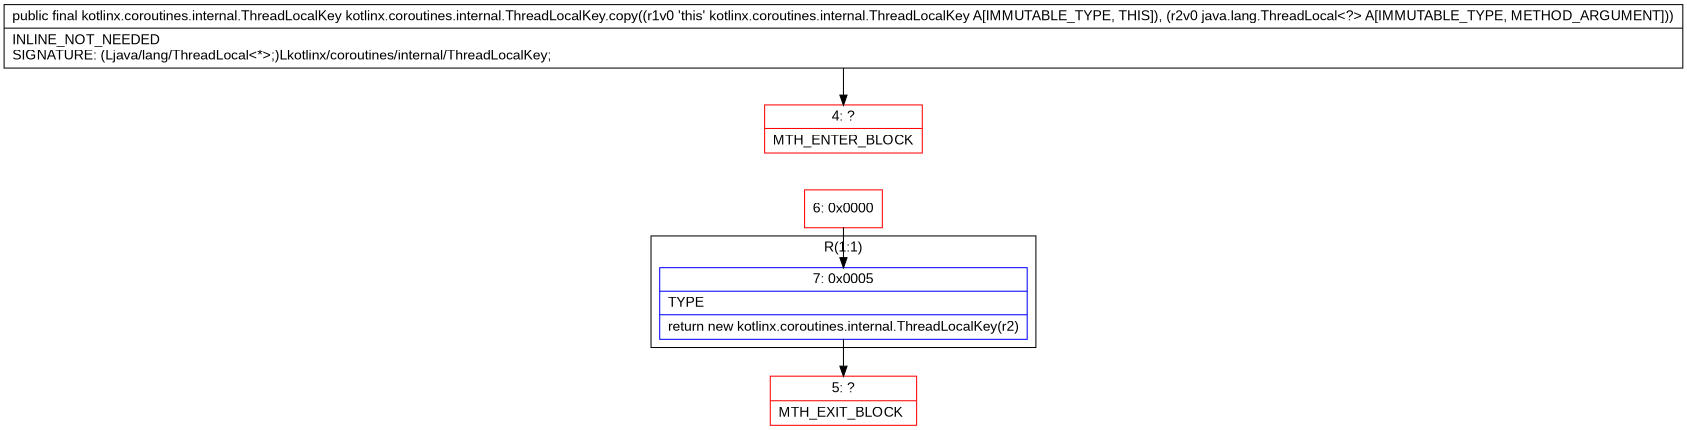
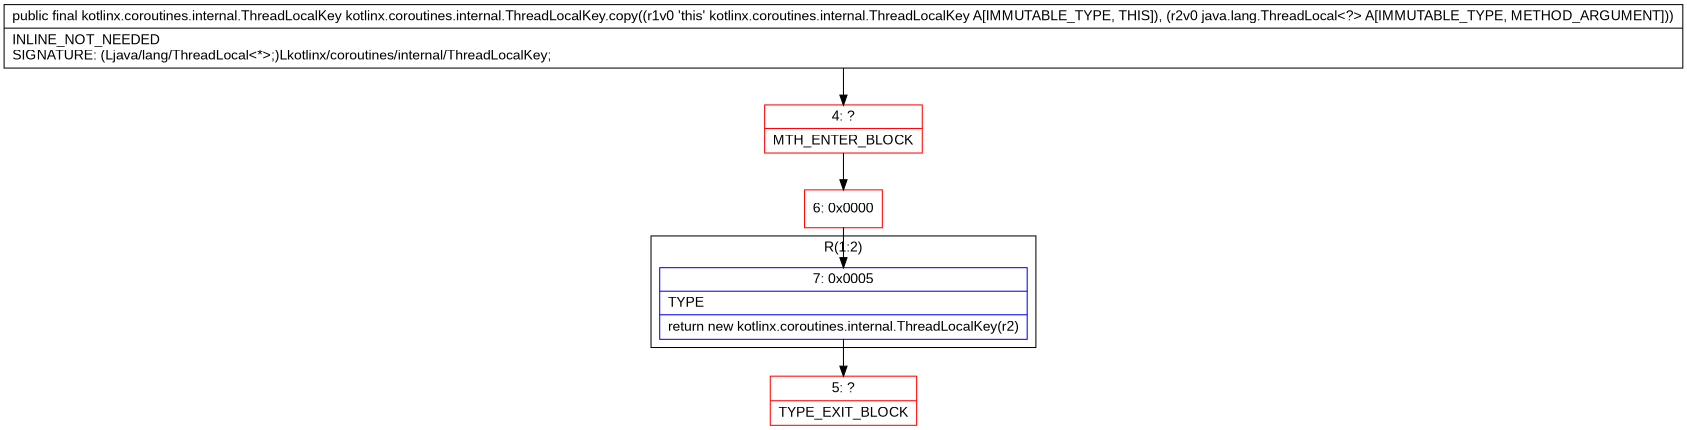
  digraph {
    fontname="Liberation Sans"
    node [color=red fontname="Liberation Sans" shape=record]
    edge [fontname="Liberation Sans"]
    n1 [color=blue label="{7\:\ 0x0005|TYPE\l|return new kotlinx.coroutines.internal.ThreadLocalKey(r2)\l}"]
-   n2 [label="{5\:\ ?|MTH_EXIT_BLOCK\l}"]
+   n2 [label="{5\:\ ?|TYPE_EXIT_BLOCK\l}"]
    n3 [label="{4\:\ ?|MTH_ENTER_BLOCK\l}"]
    n4 [label="{6\:\ 0x0000}"]
    n5 [label="{public final kotlinx.coroutines.internal.ThreadLocalKey kotlinx.coroutines.internal.ThreadLocalKey.copy((r1v0 'this' kotlinx.coroutines.internal.ThreadLocalKey A[IMMUTABLE_TYPE, THIS]), (r2v0 java.lang.ThreadLocal\<?\> A[IMMUTABLE_TYPE, METHOD_ARGUMENT]))  | INLINE_NOT_NEEDED\lSIGNATURE: (Ljava\/lang\/ThreadLocal\<*\>;)Lkotlinx\/coroutines\/internal\/ThreadLocalKey;\l}" color=""]
    subgraph cluster_1 {
-     label="R(1:1)"
+     label="R(1:2)"
      n1
    }
    n1 -> n2
+   n3 -> n4
    n4 -> n1
    n5 -> n3
  }
